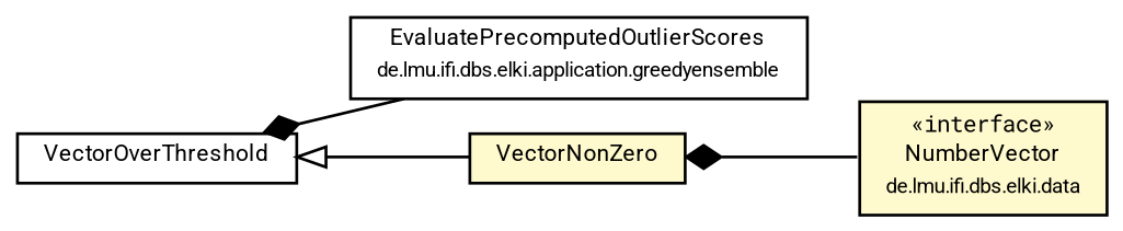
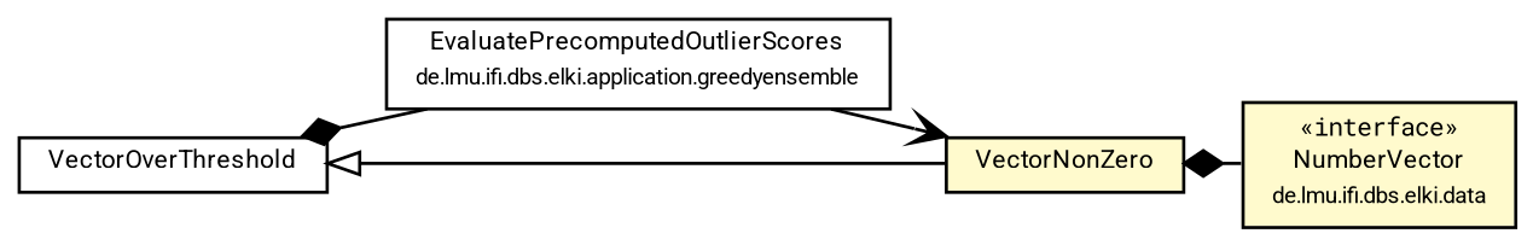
  digraph {
    fontname="Roboto Mono"
    nodesep=0.15
    rankdir=LR
    ranksep=0.25
    node [fontcolor=black fontname="Roboto Mono" fontsize=8 margin=0 shape=plaintext]
    edge [arrowhead=none color=black fontname="Roboto Mono" fontsize=7 labelfontname=Roboto labelfontsize=7 weight=6 arrowtail=diamond dir=back]
    n1 [height=0 label=<<table title="de.lmu.ifi.dbs.elki.application.greedyensemble.EvaluatePrecomputedOutlierScores" border="0" cellborder="1" cellspacing="0" cellpadding="2" href="../../../application/greedyensemble/EvaluatePrecomputedOutlierScores.html" target="_parent"> 		<tr><td><table border="0" cellspacing="0" cellpadding="1"> 		<tr><td align="center" balign="center"> <font face="Roboto">EvaluatePrecomputedOutlierScores</font> </td></tr> 		<tr><td align="center" balign="center"> <font face="Roboto" point-size="7.0">de.lmu.ifi.dbs.elki.application.greedyensemble</font> </td></tr> 		</table></td></tr> 		</table>> width=0]
    n2 [height=0 label=<<table title="de.lmu.ifi.dbs.elki.evaluation.scores.adapter.VectorNonZero" border="0" cellborder="1" cellspacing="0" cellpadding="2" bgcolor="lemonChiffon" href="VectorNonZero.html" target="_parent"> 		<tr><td><table border="0" cellspacing="0" cellpadding="1"> 		<tr><td align="center" balign="center"> <font face="Roboto">VectorNonZero</font> </td></tr> 		</table></td></tr> 		</table>> width=0]
    n3 [height=0 label=<<table title="de.lmu.ifi.dbs.elki.data.NumberVector" border="0" cellborder="1" cellspacing="0" cellpadding="2" bgcolor="LemonChiffon" href="../../../data/NumberVector.html" target="_parent"> 		<tr><td><table border="0" cellspacing="0" cellpadding="1"> 		<tr><td align="center" balign="center"> &#171;interface&#187; </td></tr> 		<tr><td align="center" balign="center"> <font face="Roboto">NumberVector</font> </td></tr> 		<tr><td align="center" balign="center"> <font face="Roboto" point-size="7.0">de.lmu.ifi.dbs.elki.data</font> </td></tr> 		</table></td></tr> 		</table>> width=0]
    n4 [height=0 label=<<table title="de.lmu.ifi.dbs.elki.evaluation.scores.adapter.VectorOverThreshold" border="0" cellborder="1" cellspacing="0" cellpadding="2" href="VectorOverThreshold.html" target="_parent"> 		<tr><td><table border="0" cellspacing="0" cellpadding="1"> 		<tr><td align="center" balign="center"> <font face="Roboto">VectorOverThreshold</font> </td></tr> 		</table></td></tr> 		</table>> width=0]
+   n1 -> n2 [arrowhead=open weight=1 arrowtail="" dir=""]
    n2 -> n3
    n4 -> n1
    n4 -> n2 [arrowtail=empty weight=10 arrowhead=""]
  }
